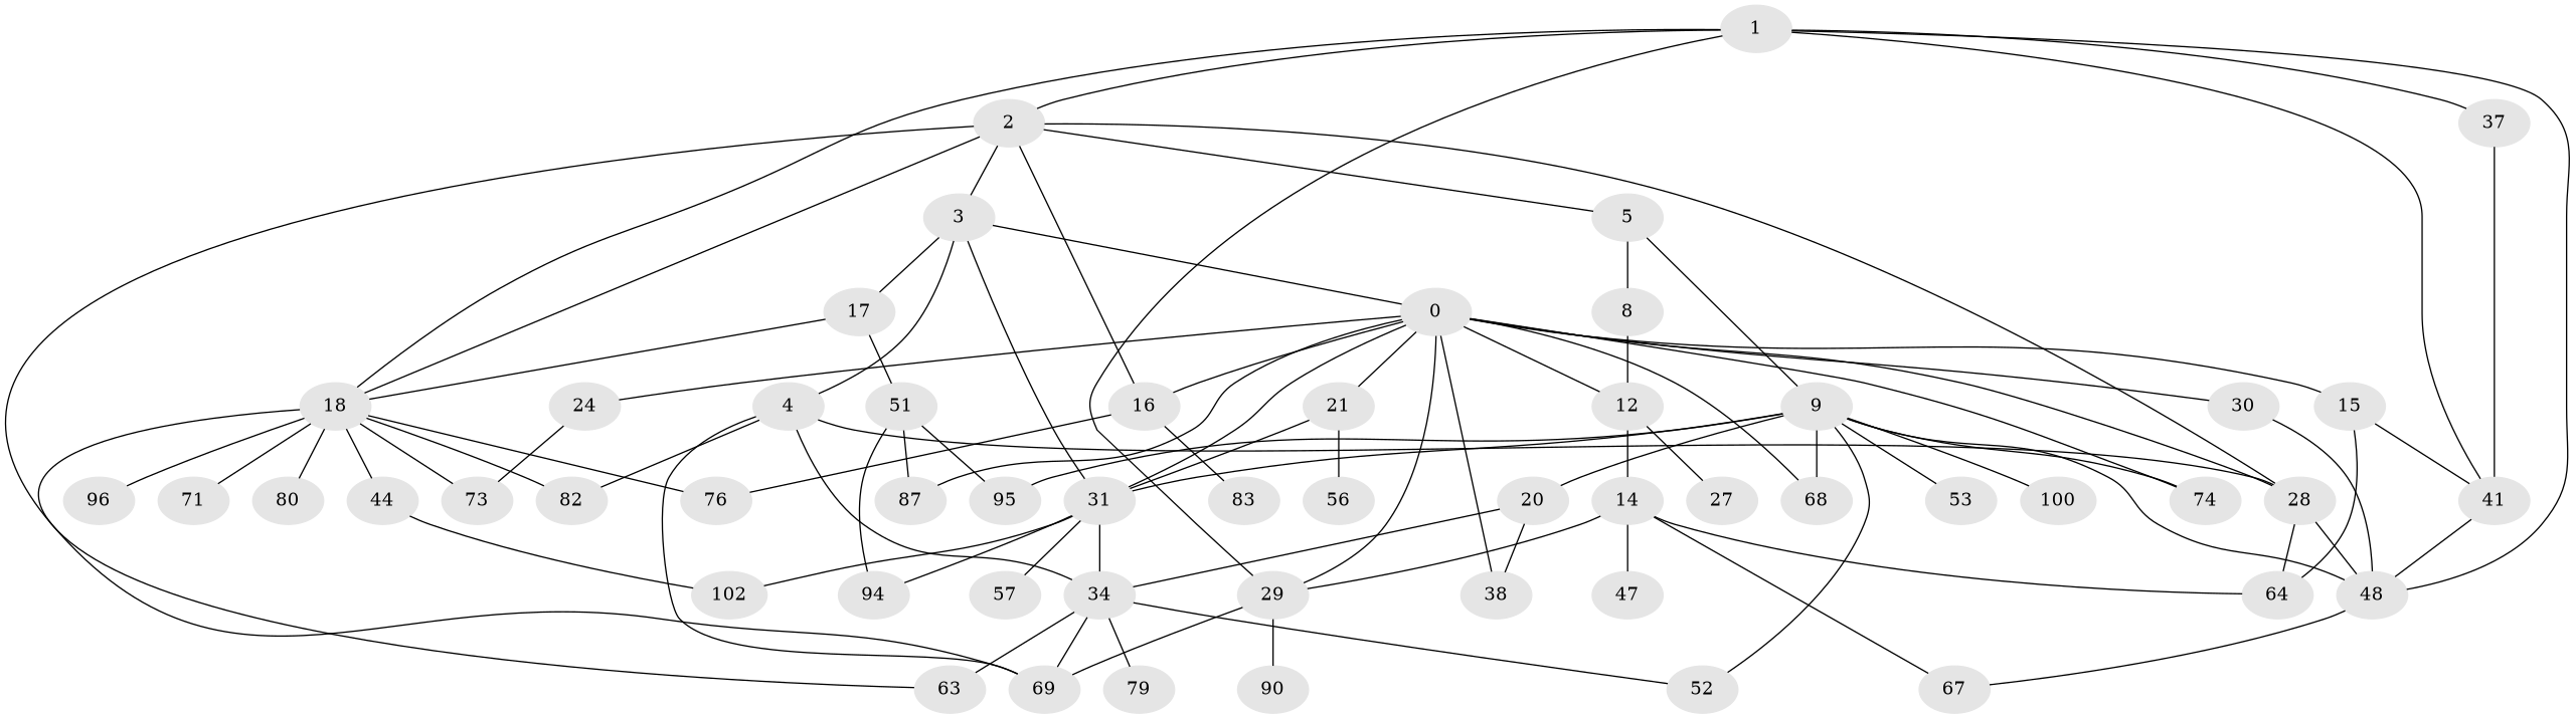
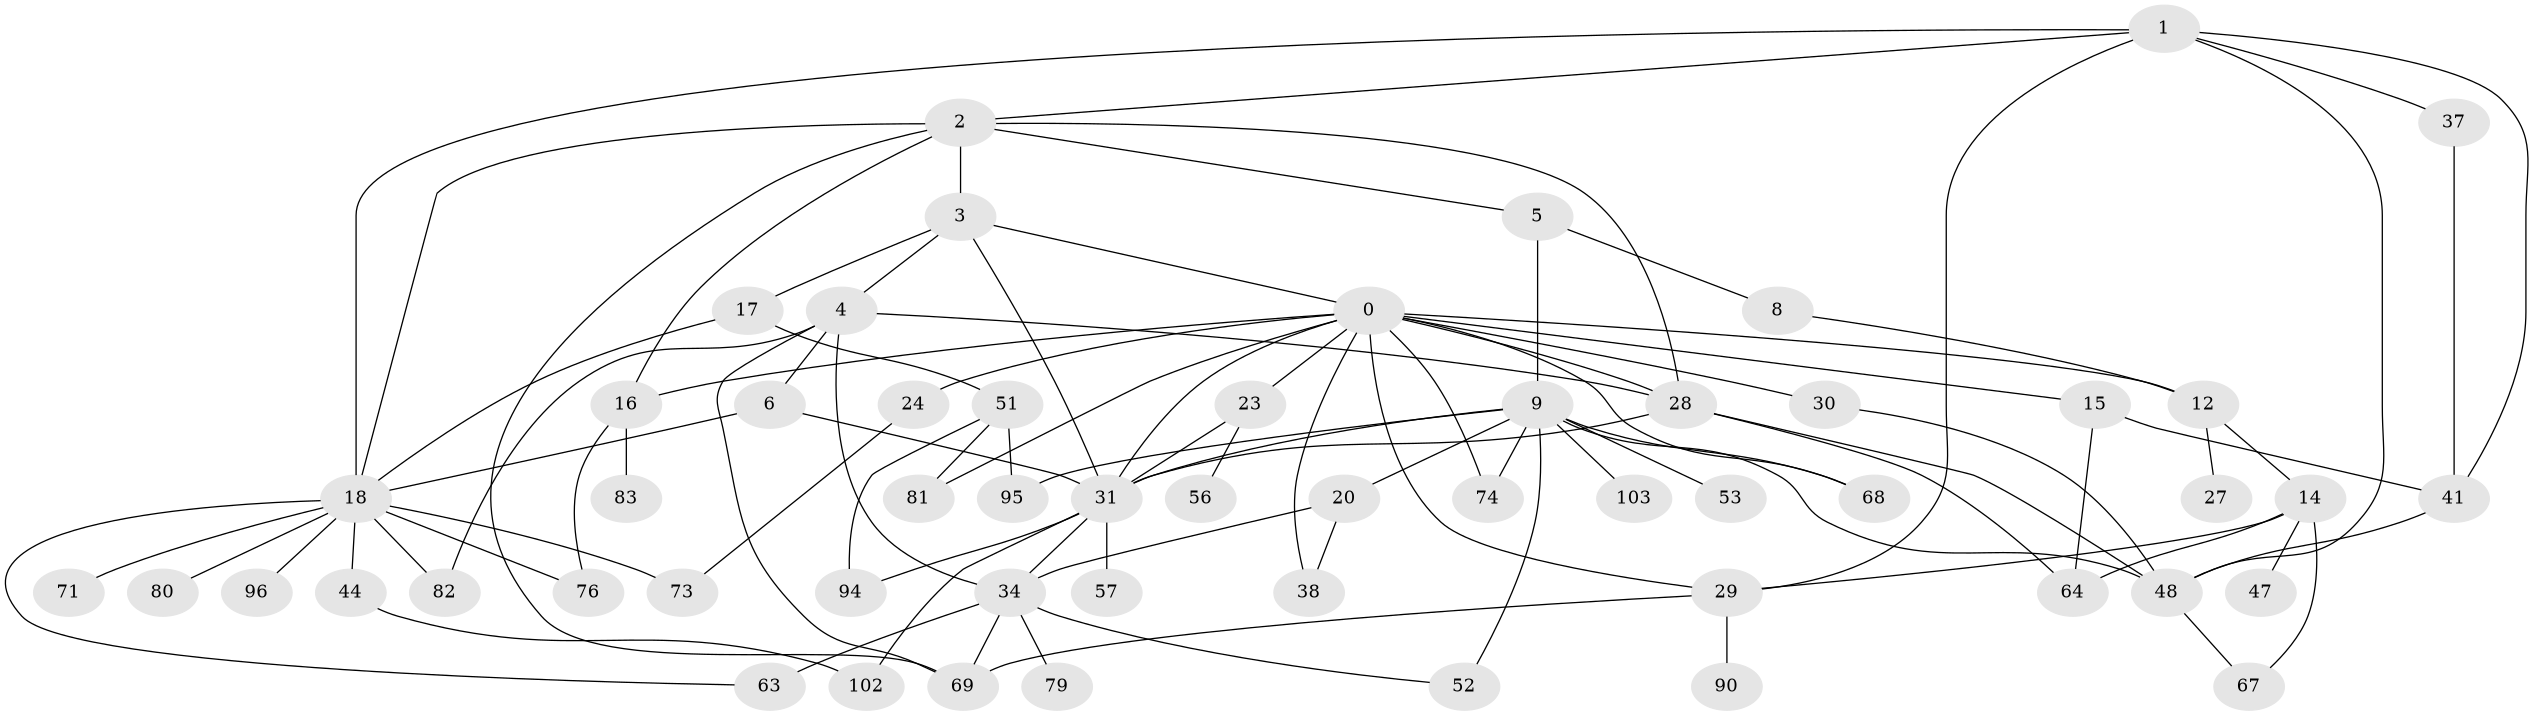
  graph {
    node [color=gray90 style=filled]
    1 [super="+10"]
    2 [super="+78+97"]
    18 [super="+62+22"]
    29 [super="+75+55+94"]
    37 [super="+45"]
    41 [super="+54+106+46"]
    48 [super="+61+100"]
    3
    5
    16 [super="+32"]
    28 [super="+108+33"]
    69 [super="+104"]
    82
    76
    44
    63
    71
    73 [super="+109"]
    80
    96
    90
    31 [super="+49+66"]
    34 [super="+42+38+105"]
    57
    n25 [label=94]
    102
    67
    4 [super="+43"]
    n29 [label=0 super="+11"]
    n30 [label=17]
    8 [super="+39"]
    9 [super="+70+17+19"]
    83
    64
+   6
    12
    15 [super="+89"]
-   21
+   21 [label=23]
    24
    30
    n41 [label=38 super="+60"]
    68
    74 [super="+85"]
-   87
+   87 [label=81]
    51 [super="+101"]
    52
    79
    20
    53
    95 [super="+99"]
-   103 [label=100]
+   103
    14 [super="+50+36+35"]
    27
    56
    47
    1 -- 2
    1 -- 18
    1 -- 29
    1 -- 37
    1 -- 41
    1 -- 48
    2 -- 18
    2 -- 3
    2 -- 5
    2 -- 16
    2 -- 28
    2 -- 69
    18 -- 82
    18 -- 76
    18 -- 44
    18 -- 63
    18 -- 71
    18 -- 73
    18 -- 80
    18 -- 96 [weight=2]
    29 -- 69
    29 -- 90
    37 -- 41
    41 -- 48
    48 -- 67
    3 -- 31
    3 -- 4
    3 -- n29
    3 -- n30
    5 -- 8
    5 -- 9
    16 -- 76
    16 -- 83
    28 -- 48
+   28 -- 31
    28 -- 64
    44 -- 102
    31 -- 34
    31 -- 57
    31 -- n25
    31 -- 102
    34 -- 69
    34 -- 63 [weight=2]
    34 -- 52
    34 -- 79
    4 -- 28
    4 -- 69
    4 -- 82
    4 -- 34
+   4 -- 6
    n29 -- 29
    n29 -- 16
    n29 -- 28
    n29 -- 31
    n29 -- 12
    n29 -- 15
    n29 -- 21
    n29 -- 24
    n29 -- 30
    n29 -- n41
    n29 -- 68
    n29 -- 74
    n29 -- 87
    n30 -- 18
    n30 -- 51
    8 -- 12
    9 -- 48
    9 -- 31
    9 -- 68
    9 -- 74
    9 -- 52
    9 -- 20
    9 -- 53
    9 -- 95 [weight=2]
    9 -- 103
+   6 -- 18
+   6 -- 31
    12 -- 14
    12 -- 27
    15 -- 41
    15 -- 64
    21 -- 31
    21 -- 56
    24 -- 73
    30 -- 48
    51 -- n25
    51 -- 87
    51 -- 95
    20 -- 34
    20 -- n41
    14 -- 29
    14 -- 67
    14 -- 64
    14 -- 47
  }
